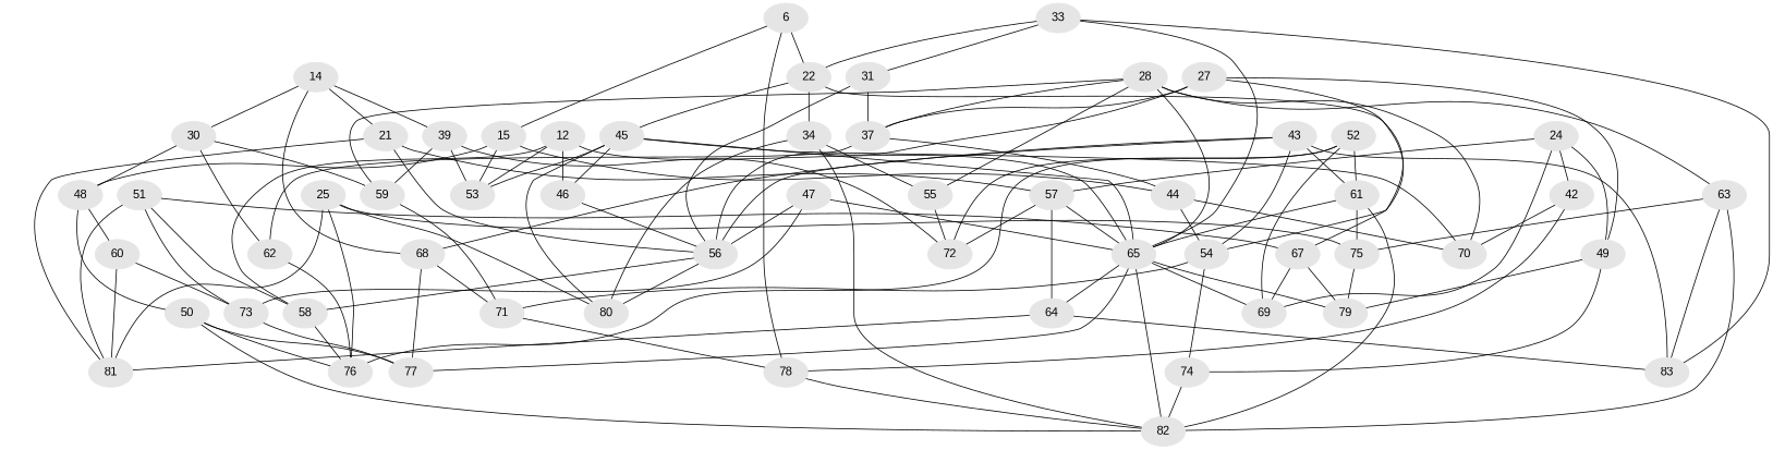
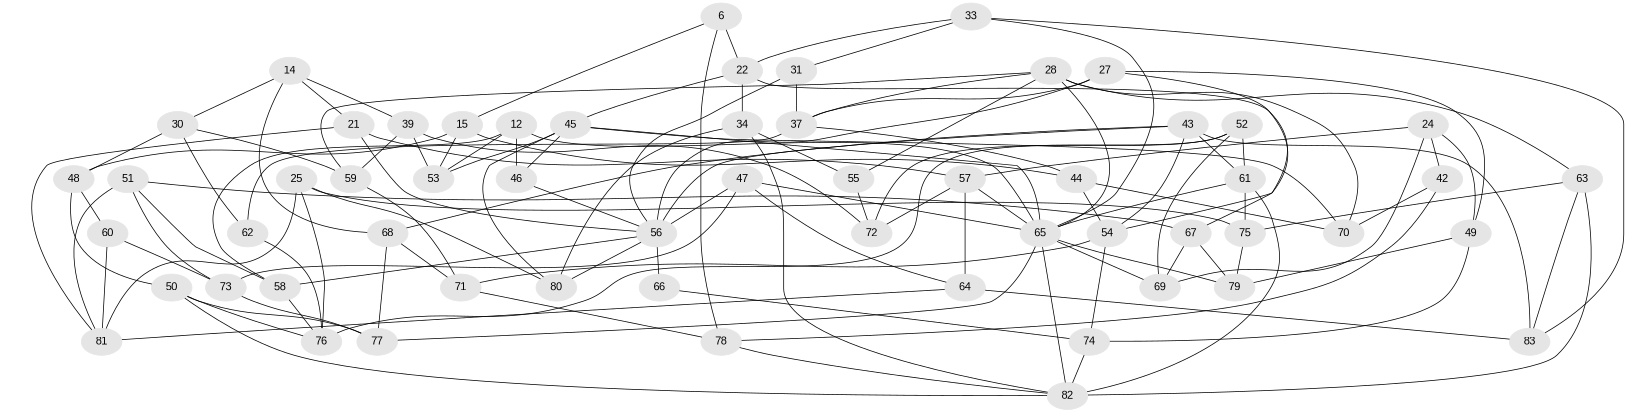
  graph {
    fontname="Liberation Sans"
    node [color=gray90 fontname="Liberation Sans" style=filled]
    edge [fontname="Liberation Sans"]
    6
    15
    n3 [label=22 super="+3"]
    78
    53
    44
    48
    34
    45 [super="+33+40"]
    67
    82 [super="+8+35"]
    12
    46
    58
    65 [super="+5+29+17"]
    56 [super="+9+20+36+38"]
    76 [super="+2"]
    69
    79
    77
    n21 [label=33]
    31
    83
    37 [super="+18"]
    14
    21
    30
    39
    68
    57 [super="+19"]
    81 [super="+16"]
    59
    62
    72 [super="+41"]
    71
    54 [super="+10"]
    70
    50
    60
    80
+   66
    64
    24
    42
    49
    74
    25
    75
    27
    28 [super="+26"]
    55
    63
    43 [super="+23"]
    61 [super="+22"]
    47
    73
    51
    52
    6 -- 15
    6 -- n3 [weight=2]
    6 -- 78
    15 -- 53
    15 -- 44
    15 -- 48
    n3 -- 34
    n3 -- 45
    n3 -- 67
    78 -- 82
    44 -- 54
    44 -- 70
    48 -- 50
    48 -- 60
    34 -- 82
    34 -- 80
    34 -- 55
    45 -- 53
    45 -- 46
    45 -- 65 [weight=3]
    45 -- 70
    45 -- 80
    67 -- 69
    67 -- 79
    12 -- 53
    12 -- 46
    12 -- 58
    12 -- 65
    46 -- 56 [weight=2]
    58 -- 76
    65 -- 82
    65 -- 69
    65 -- 79
    65 -- 77
    56 -- 58
    56 -- 80
+   56 -- 66 [weight=3]
    n21 -- n3
    n21 -- 65
    n21 -- 31
    n21 -- 83
    31 -- 56
    31 -- 37 [weight=2]
    37 -- 44
    37 -- 62
    14 -- 21
    14 -- 30
    14 -- 39
    14 -- 68
    21 -- 56
    21 -- 57
    21 -- 81
    30 -- 48
    30 -- 59
    30 -- 62
    39 -- 53
    39 -- 59
    39 -- 72
    68 -- 77
    68 -- 71
    57 -- 65
    57 -- 72 [weight=2]
    57 -- 64
    59 -- 71
    62 -- 76 [weight=2]
    71 -- 78
    54 -- 71
    54 -- 74
    50 -- 82
    50 -- 76
    50 -- 77
    60 -- 81 [weight=2]
    60 -- 73
+   66 -- 74
    64 -- 83
    64 -- 81
    24 -- 69
    24 -- 57
    24 -- 42
    24 -- 49
    42 -- 78
    42 -- 70
    49 -- 79
    49 -- 74
    74 -- 82
    25 -- 76
    25 -- 81
    25 -- 80
    25 -- 75
    75 -- 79
    27 -- 56
    27 -- 37
    27 -- 54
    27 -- 49
    28 -- 65 [weight=3]
    28 -- 37
    28 -- 59
    28 -- 70
    28 -- 55
    28 -- 63
    55 -- 72 [weight=2]
    63 -- 82
    63 -- 83
    63 -- 75
    43 -- 56
    43 -- 83
    43 -- 68
    43 -- 54 [weight=2]
    43 -- 61
    61 -- 82 [weight=2]
    61 -- 65
    61 -- 75
    47 -- 65
    47 -- 56
-   65 -- 64
+   47 -- 64
    47 -- 73
    73 -- 77
    51 -- 67
    51 -- 58
    51 -- 81
    51 -- 73
    52 -- 76
    52 -- 69
    52 -- 72
    52 -- 61
  }
